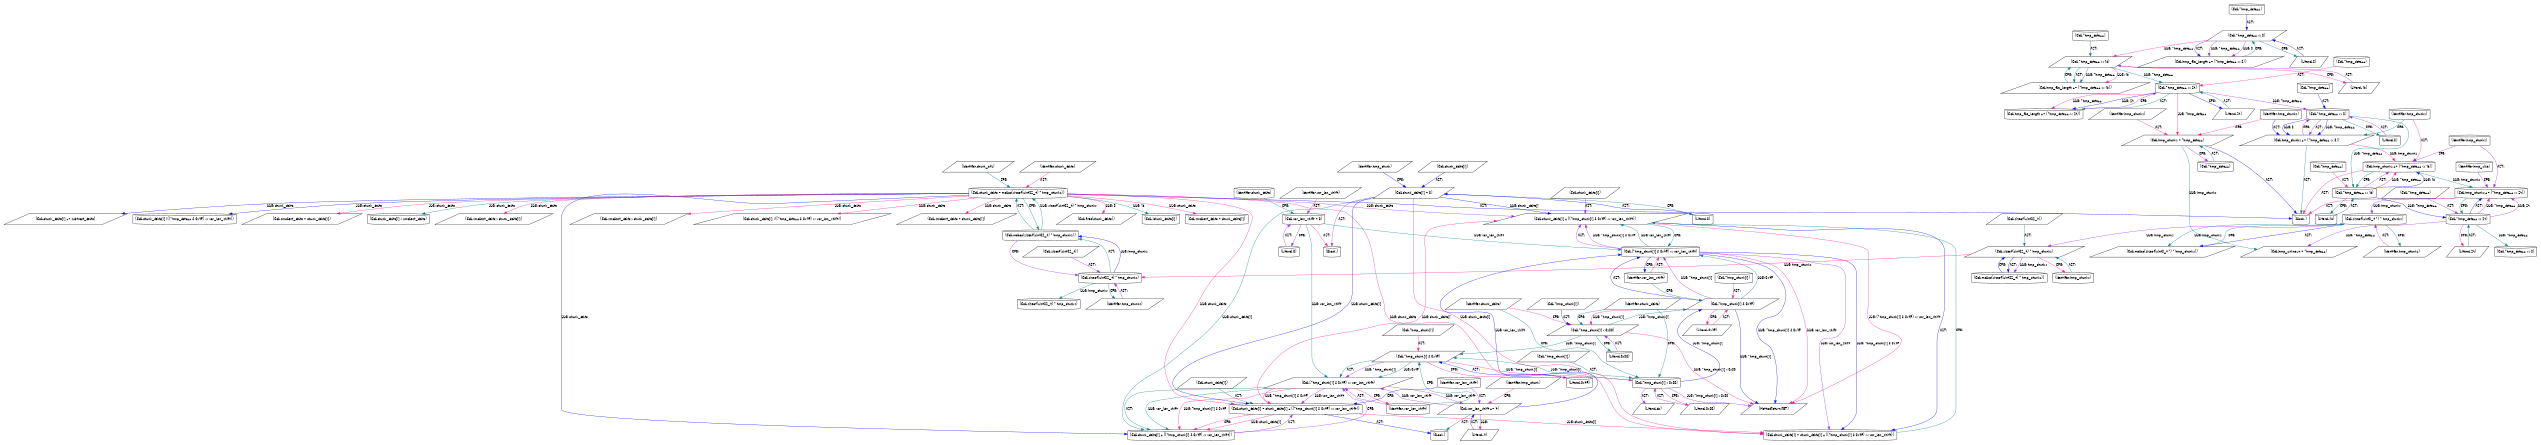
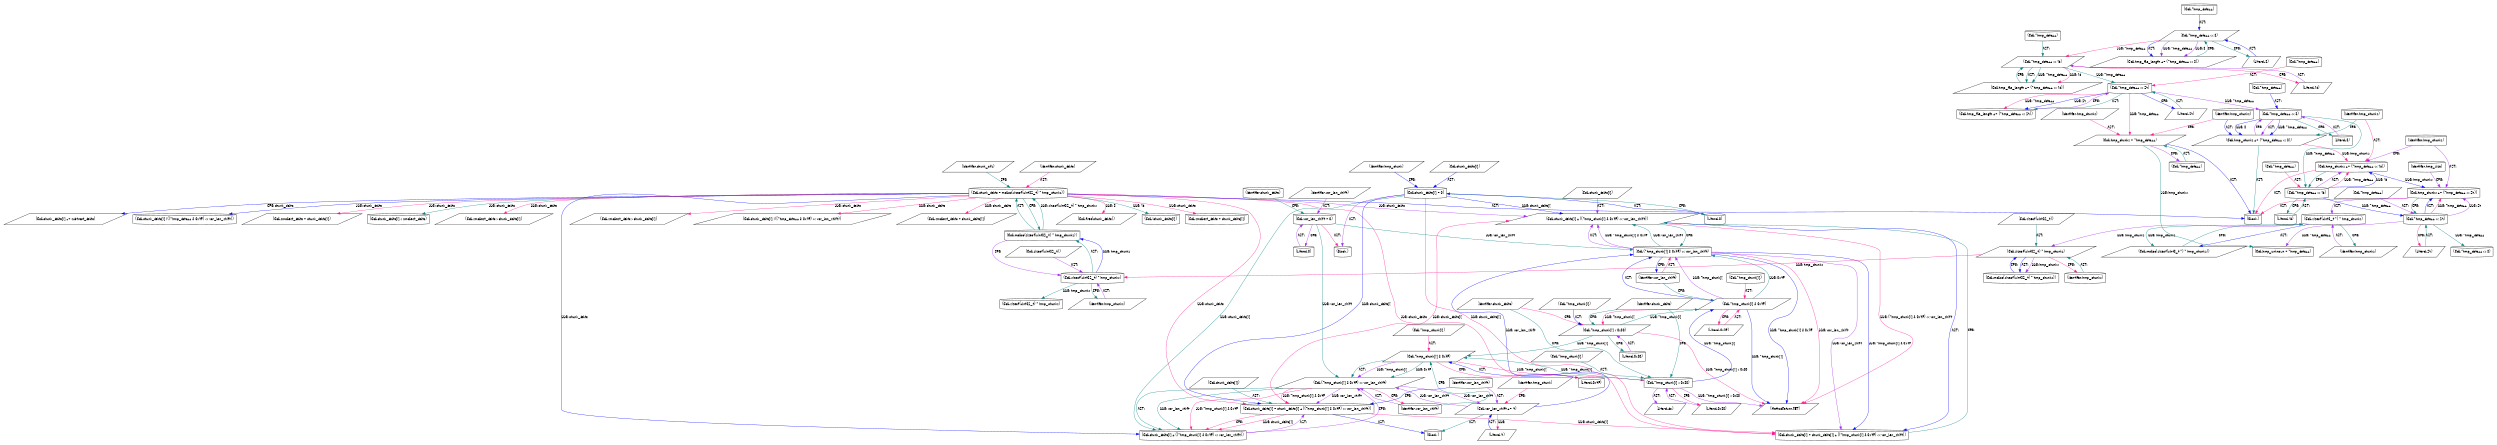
  digraph {
    fontname="Patrick Hand"
    node [fontname="Patrick Hand" shape=parallelogram]
    edge [color=teal fontname="Patrick Hand"]
    n1 [label="(Call,chunk_delta[i] + ((*hmp_chunk[i] & 0x7F) << var_len_shift))"]
    n2 [label="(Call,(*hmp_chunk[i] & 0x7F) << var_len_shift)" shape=cylinder]
    n3 [label="(MethodReturn,RET)"]
    n4 [label="(Call,chunk_delta[i] = chunk_delta[i] + ((*hmp_chunk[i] & 0x7F) << var_len_shift))" shape=cylinder]
    n5 [label="(Identifier,var_len_shift)" shape=cylinder]
    n6 [label="(Call,chunk_delta[i] = chunk_delta[i] + ((*hmp_chunk[i] & 0x7F) << var_len_shift))" shape=cylinder]
    n7 [label="(Call,chunk_delta[i] + ((*hmp_chunk[i] & 0x7F) << var_len_shift))" shape=cylinder]
    n8 [label="(Block,)" shape=cylinder]
    n9 [label="(Call,(*hmp_chunk[i] & 0x7F) << var_len_shift)"]
    n10 [label="(Call,chunk_delta = malloc(sizeof(uint32_t) * hmp_chunks))" shape=cylinder]
    n11 [label="(Call,malloc(sizeof(uint32_t) * hmp_chunks))" shape=cylinder]
    n12 [label="(Call,free(chunk_delta))"]
    n13 [label="(Call,!chunk_delta[i])" shape=cylinder]
    n14 [label="(Call,smallest_delta = chunk_delta[i])" shape=cylinder]
    n15 [label="(Call,chunk_delta[i] -= subtract_delta)"]
    n16 [label="(Block,)" shape=cylinder]
    n17 [label="(Call,chunk_delta[i] | ((*hmp_data++ & 0x7F) << var_len_shift))" shape=cylinder]
    n18 [label="(Call,smallest_delta = chunk_delta[i])"]
    n19 [label="(Call,chunk_delta[i] < smallest_delta)" shape=cylinder]
    n20 [label="(Call,smallest_delta > chunk_delta[i])"]
    n21 [label="(Call,smallest_delta > chunk_delta[i])"]
    n22 [label="(Call,chunk_delta[i] | ((*hmp_data++ & 0x7F) << var_len_shift))"]
    n23 [label="(Call,smallest_delta = chunk_delta[i])"]
    n24 [label="(Call,sizeof(uint32_t) * hmp_chunks)" shape=cylinder]
    n25 [label="(Identifier,hmp_chunks)"]
    n26 [label="(Call,sizeof(uint32_t) * hmp_chunks)" shape=cylinder]
    n27 [label="(Call,sizeof(uint32_t) * hmp_chunks)"]
    n28 [label="(Identifier,hmp_chunks)" shape=cylinder]
    n29 [label="(Call,malloc(sizeof(uint32_t) * hmp_chunks))" shape=cylinder]
    n30 [label="(Call,sizeof(uint8_t *) * hmp_chunks)" shape=cylinder]
    n31 [label="(Call,malloc(sizeof(uint8_t *) * hmp_chunks))"]
    n32 [label="(Identifier,hmp_chunks)"]
    n33 [label="(Call,hmp_chunks += (*hmp_data++ << 24))" shape=cylinder]
    n34 [label="(Call,*hmp_data++ << 24)" shape=cylinder]
    n35 [label="(Call,*hmp_data++ << 8)" shape=cylinder]
-   n36 [label="(Call,hmp_unknown = *hmp_data++)"]
+   n36 [label="(Call,hmp_unknown = *hmp_data++)" shape=cylinder]
    n37 [label="(Literal,24)"]
    n38 [label="(Call,*hmp_data++ << 16)" shape=cylinder]
    n39 [label="(Call,hmp_chunks += (*hmp_data++ << 16))" shape=cylinder]
    n40 [label="(Literal,16)" shape=cylinder]
    n41 [label="(Call,*hmp_data++ << 8)" shape=cylinder]
    n42 [label="(Call,hmp_chunks += (*hmp_data++ << 8))"]
    n43 [label="(Literal,8)" shape=cylinder]
    n44 [label="(Call,*hmp_data++ << 24)" shape=cylinder]
    n45 [label="(Call,hmp_chunks = *hmp_data++)"]
    n46 [label="(Call,hmp_file_length += (*hmp_data++ << 24))" shape=cylinder]
    n47 [label="(Literal,24)"]
    n48 [label="(Call,*hmp_data++)" shape=cylinder]
    n49 [label="(Call,*hmp_data++ << 16)"]
    n50 [label="(Call,hmp_file_length += (*hmp_data++ << 16))"]
    n51 [label="(Literal,16)"]
    n52 [label="(Call,*hmp_data++ << 8)"]
    n53 [label="(Call,hmp_file_length += (*hmp_data++ << 8))"]
    n54 [label="(Literal,8)"]
-   n55 [label="(Call,chunk_delta[i] = 0)"]
+   n55 [label="(Call,chunk_delta[i] = 0)" shape=cylinder]
    n56 [label="(Block,)" shape=cylinder]
    n57 [label="(Literal,0)" shape=cylinder]
    n58 [label="(Call,var_len_shift += 7)"]
    n59 [label="(Identifier,var_len_shift)" shape=cylinder]
    n60 [label="(Literal,7)"]
    n61 [label="(Call,*hmp_chunk[i] & 0x7F)"]
    n62 [label="(Call,*hmp_chunk[i] < 0x80)" shape=cylinder]
    n63 [label="(Literal,0x7F)" shape=cylinder]
    n64 [label="(Call,*hmp_chunk[i] & 0x7F)"]
    n65 [label="(Literal,do)"]
    n66 [label="(Literal,0x80)"]
    n67 [label="(Call,*hmp_chunk[i] < 0x80)"]
    n68 [label="(Literal,0x80)" shape=cylinder]
    n69 [label="(Literal,0x7F)"]
    n70 [label="(Call,var_len_shift = 0)" shape=cylinder]
    n71 [label="(Literal,0)" shape=cylinder]
    n72 [label="(Identifier,var_len_shift)" shape=cylinder]
    n73 [label="(Call,sizeof(uint32_t))"]
    n74 [label="(Identifier,hmp_chunks)" shape=cylinder]
    n75 [label="(Identifier,hmp_chunks)" shape=cylinder]
    n76 [label="(Identifier,chunk_delta)" shape=cylinder]
    n77 [label="(Identifier,hmp_chunk)"]
    n78 [label="(Identifier,hmp_chunks)"]
    n79 [label="(Call,*hmp_data++)" shape=cylinder]
    n80 [label="(Identifier,hmp_chunks)" shape=cylinder]
    n81 [label="(Call,*hmp_data++)" shape=cylinder]
    n82 [label="(Call,sizeof(uint32_t))"]
    n83 [label="(Call,*hmp_chunk[i])" shape=cylinder]
    n84 [label="(Call,*hmp_chunk[i])"]
    n85 [label="(Identifier,chunk_ofs)"]
    n86 [label="(Identifier,hmp_size)" shape=cylinder]
    n87 [label="(Identifier,chunk_delta)"]
    n88 [label="(Call,chunk_delta[i])"]
    n89 [label="(Identifier,chunk_delta)"]
    n90 [label="(Call,chunk_delta[i])"]
    n91 [label="(Call,*hmp_chunk[i])"]
    n92 [label="(Identifier,var_len_shift)"]
    n93 [label="(Call,chunk_delta[i])"]
    n94 [label="(Call,*hmp_data++)"]
    n95 [label="(Call,*hmp_chunk[i])"]
    n96 [label="(Call,*hmp_data++)" shape=cylinder]
    n97 [label="(Call,*hmp_data++)" shape=cylinder]
    n98 [label="(Identifier,hmp_chunk)"]
    n99 [label="(Identifier,chunk_delta)"]
    n100 [label="(Call,*hmp_data++)" shape=cylinder]
    n1 -> n2 [label="CFG: "]
    n1 -> n3 [color=deeppink label="DDG: (*hmp_chunk[i] & 0x7F) << var_len_shift"]
    n1 -> n4 [color=blue label="AST: "]
    n2 -> n1 [color=purple label="AST: "]
    n2 -> n1 [color=purple label="DDG: *hmp_chunk[i] & 0x7F"]
    n2 -> n1 [label="DDG: var_len_shift"]
    n2 -> n3 [color=blue label="DDG: *hmp_chunk[i] & 0x7F"]
    n2 -> n3 [color=deeppink label="DDG: var_len_shift"]
    n2 -> n4 [color=blue label="DDG: *hmp_chunk[i] & 0x7F"]
    n2 -> n4 [color=purple label="DDG: var_len_shift"]
    n2 -> n5 [color=blue label="CFG: "]
    n4 -> n1 [label="CFG: "]
    n5 -> n2 [color=deeppink label="AST: "]
    n5 -> n64 [label="CFG: "]
    n6 -> n1 [color=deeppink label="DDG: chunk_delta[i]"]
    n6 -> n4 [color=deeppink label="DDG: chunk_delta[i]"]
    n6 -> n7 [color=deeppink label="CFG: "]
    n6 -> n7 [color=deeppink label="DDG: chunk_delta[i]"]
    n6 -> n8 [color=blue label="AST: "]
    n7 -> n6 [color=purple label="AST: "]
    n7 -> n9 [color=purple label="CFG: "]
    n9 -> n6 [color=deeppink label="DDG: *hmp_chunk[i] & 0x7F"]
    n9 -> n6 [color=purple label="DDG: var_len_shift"]
    n9 -> n7 [label="AST: "]
    n9 -> n7 [color=deeppink label="DDG: *hmp_chunk[i] & 0x7F"]
    n9 -> n7 [label="DDG: var_len_shift"]
    n9 -> n58 [color=purple label="DDG: var_len_shift"]
    n9 -> n59 [color=deeppink label="CFG: "]
    n10 -> n1 [color=purple label="DDG: chunk_delta"]
    n10 -> n4 [color=deeppink label="DDG: chunk_delta"]
    n10 -> n6 [color=deeppink label="DDG: chunk_delta"]
    n10 -> n7 [color=blue label="DDG: chunk_delta"]
    n10 -> n11 [label="CFG: "]
    n10 -> n12 [color=deeppink label="DDG: 8"]
    n10 -> n13 [label="DDG: 16"]
    n10 -> n14 [color=deeppink label="DDG: chunk_delta"]
-   n10 -> n15 [color=blue label="DDG: chunk_delta"]
+   n10 -> n15 [color=blue label="CFG: chunk_delta"]
    n10 -> n16 [color=blue label="AST: "]
    n10 -> n17 [color=blue label="DDG: chunk_delta"]
    n10 -> n18 [color=deeppink label="DDG: chunk_delta"]
    n10 -> n19 [label="DDG: chunk_delta"]
    n10 -> n20 [color=deeppink label="DDG: chunk_delta"]
    n10 -> n21 [color=deeppink label="DDG: chunk_delta"]
    n10 -> n22 [color=deeppink label="DDG: chunk_delta"]
    n10 -> n23 [color=deeppink label="DDG: chunk_delta"]
    n11 -> n10 [label="AST: "]
    n11 -> n10 [label="DDG: sizeof(uint32_t) * hmp_chunks"]
    n11 -> n24 [color=purple label="CFG: "]
    n24 -> n11 [label="AST: "]
    n24 -> n11 [color=blue label="DDG: hmp_chunks"]
    n24 -> n25 [label="CFG: "]
    n24 -> n26 [label="DDG: hmp_chunks"]
    n25 -> n24 [color=purple label="AST: "]
    n27 -> n24 [color=deeppink label="DDG: hmp_chunks"]
    n27 -> n28 [color=deeppink label="CFG: "]
    n27 -> n29 [color=blue label="AST: "]
    n27 -> n29 [color=purple label="DDG: hmp_chunks"]
    n28 -> n27 [label="AST: "]
    n29 -> n27 [color=blue label="CFG: "]
    n30 -> n27 [color=purple label="DDG: hmp_chunks"]
    n30 -> n31 [color=blue label="AST: "]
    n30 -> n31 [label="DDG: hmp_chunks"]
    n30 -> n32 [label="CFG: "]
    n31 -> n30 [label="CFG: "]
    n32 -> n30 [color=purple label="AST: "]
    n33 -> n16 [color=deeppink label="AST: "]
-   n33 -> n30 [color=purple label="DDG: hmp_chunks"]
+   n33 -> n30 [color=purple label="AST: "]
    n33 -> n34 [label="CFG: "]
    n34 -> n33 [color=blue label="AST: "]
    n34 -> n33 [color=deeppink label="DDG: *hmp_data++"]
    n34 -> n33 [color=purple label="DDG: 24"]
    n34 -> n35 [label="DDG: *hmp_data++"]
    n34 -> n36 [color=purple label="DDG: *hmp_data++"]
    n34 -> n37 [color=deeppink label="CFG: "]
    n37 -> n34 [label="AST: "]
    n38 -> n34 [color=blue label="DDG: *hmp_data++"]
    n38 -> n39 [color=purple label="AST: "]
    n38 -> n39 [color=deeppink label="DDG: *hmp_data++"]
    n38 -> n39 [color=blue label="DDG: 16"]
    n38 -> n40 [label="CFG: "]
    n39 -> n16 [color=deeppink label="AST: "]
-   n39 -> n33 [label="DDG: hmp_chunks"]
+   n39 -> n33 [color=blue label="DDG: hmp_chunks"]
    n39 -> n38 [label="CFG: "]
    n40 -> n38 [label="AST: "]
    n41 -> n38 [label="DDG: *hmp_data++"]
    n41 -> n42 [color=purple label="AST: "]
    n41 -> n42 [color=blue label="DDG: *hmp_data++"]
    n41 -> n42 [color=blue label="DDG: 8"]
    n41 -> n43 [label="CFG: "]
    n42 -> n16 [label="AST: "]
    n42 -> n39 [color=deeppink label="DDG: hmp_chunks"]
    n42 -> n41 [color=purple label="CFG: "]
    n43 -> n41 [color=purple label="AST: "]
    n44 -> n41 [color=purple label="DDG: *hmp_data++"]
    n44 -> n45 [color=deeppink label="DDG: *hmp_data++"]
    n44 -> n46 [label="AST: "]
    n44 -> n46 [color=deeppink label="DDG: *hmp_data++"]
    n44 -> n46 [color=blue label="DDG: 24"]
    n44 -> n47 [color=blue label="CFG: "]
    n45 -> n16 [color=blue label="AST: "]
    n45 -> n36 [label="DDG: hmp_chunks"]
    n45 -> n48 [color=purple label="CFG: "]
    n46 -> n44 [color=purple label="CFG: "]
    n47 -> n44 [label="AST: "]
    n48 -> n45 [label="AST: "]
    n49 -> n44 [label="DDG: *hmp_data++"]
    n49 -> n50 [label="AST: "]
    n49 -> n50 [label="DDG: *hmp_data++"]
    n49 -> n50 [color=deeppink label="DDG: 16"]
    n49 -> n51 [color=deeppink label="CFG: "]
    n50 -> n49 [label="CFG: "]
    n51 -> n49 [color=purple label="AST: "]
    n52 -> n49 [color=deeppink label="DDG: *hmp_data++"]
    n52 -> n53 [color=blue label="AST: "]
    n52 -> n53 [color=purple label="DDG: *hmp_data++"]
    n52 -> n53 [color=purple label="DDG: 8"]
    n52 -> n54 [label="CFG: "]
    n53 -> n52 [label="CFG: "]
    n54 -> n52 [color=blue label="AST: "]
    n55 -> n1 [color=blue label="DDG: chunk_delta[i]"]
    n55 -> n4 [color=deeppink label="DDG: chunk_delta[i]"]
    n55 -> n6 [color=blue label="DDG: chunk_delta[i]"]
    n55 -> n7 [label="DDG: chunk_delta[i]"]
    n55 -> n56 [color=purple label="AST: "]
    n55 -> n57 [label="CFG: "]
    n57 -> n55 [color=blue label="AST: "]
    n58 -> n2 [color=blue label="DDG: var_len_shift"]
    n58 -> n8 [label="AST: "]
    n58 -> n9 [color=purple label="DDG: var_len_shift"]
    n58 -> n60 [color=deeppink label="DDG: "]
    n59 -> n9 [color=purple label="AST: "]
    n59 -> n61 [label="CFG: "]
    n60 -> n58 [color=blue label="AST: "]
    n61 -> n9 [label="AST: "]
    n61 -> n9 [color=purple label="DDG: *hmp_chunk[i]"]
    n61 -> n9 [label="DDG: 0x7F"]
    n61 -> n62 [color=deeppink label="DDG: *hmp_chunk[i]"]
    n61 -> n63 [color=deeppink label="CFG: "]
    n62 -> n3 [color=purple label="DDG: *hmp_chunk[i] < 0x80"]
    n62 -> n61 [label="DDG: *hmp_chunk[i]"]
    n62 -> n64 [color=blue label="DDG: *hmp_chunk[i]"]
    n62 -> n65 [color=purple label="AST: "]
    n62 -> n66 [color=deeppink label="CFG: "]
    n63 -> n61 [color=blue label="AST: "]
    n64 -> n2 [color=blue label="AST: "]
    n64 -> n2 [color=purple label="DDG: *hmp_chunk[i]"]
    n64 -> n2 [label="DDG: 0x7F"]
    n64 -> n3 [color=blue label="DDG: *hmp_chunk[i]"]
    n64 -> n67 [color=deeppink label="DDG: *hmp_chunk[i]"]
    n64 -> n69 [color=deeppink label="CFG: "]
    n66 -> n62 [color=purple label="AST: "]
    n67 -> n3 [color=deeppink label="DDG: *hmp_chunk[i] < 0x80"]
    n67 -> n61 [label="DDG: *hmp_chunk[i]"]
    n67 -> n64 [label="DDG: *hmp_chunk[i]"]
    n67 -> n68 [label="CFG: "]
    n68 -> n67 [color=purple label="AST: "]
    n69 -> n64 [color=deeppink label="AST: "]
    n70 -> n2 [label="DDG: var_len_shift"]
    n70 -> n9 [label="DDG: var_len_shift"]
    n70 -> n56 [color=deeppink label="AST: "]
    n70 -> n71 [color=purple label="CFG: "]
    n71 -> n70 [color=purple label="AST: "]
    n72 -> n6 [color=blue label="CFG: "]
    n72 -> n58 [color=purple label="AST: "]
    n73 -> n27 [label="AST: "]
    n74 -> n39 [color=deeppink label="AST: "]
    n74 -> n42 [label="CFG: "]
    n75 -> n42 [color=blue label="AST: "]
    n75 -> n45 [color=deeppink label="CFG: "]
    n76 -> n70 [label="CFG: "]
    n77 -> n55 [color=blue label="CFG: "]
    n78 -> n45 [color=deeppink label="AST: "]
    n79 -> n41 [color=blue label="AST: "]
    n80 -> n33 [color=purple label="AST: "]
    n80 -> n39 [color=purple label="CFG: "]
    n81 -> n38 [color=deeppink label="AST: "]
    n82 -> n24 [color=purple label="AST: "]
    n83 -> n64 [color=deeppink label="AST: "]
    n84 -> n61 [color=deeppink label="AST: "]
    n85 -> n10 [label="CFG: "]
    n86 -> n33 [color=purple label="CFG: "]
    n87 -> n62 [label="CFG: "]
    n87 -> n67 [color=deeppink label="CFG: "]
    n88 -> n55 [color=blue label="AST: "]
    n89 -> n62 [label="CFG: "]
    n89 -> n67 [label="CFG: "]
    n90 -> n6 [label="AST: "]
    n91 -> n62 [label="AST: "]
    n92 -> n70 [color=purple label="AST: "]
    n93 -> n1 [color=purple label="AST: "]
    n94 -> n34 [color=purple label="AST: "]
    n95 -> n67 [color=blue label="AST: "]
    n96 -> n44 [color=deeppink label="AST: "]
    n97 -> n49 [label="AST: "]
    n98 -> n58 [color=deeppink label="CFG: "]
    n99 -> n10 [color=deeppink label="AST: "]
    n100 -> n52 [color=blue label="AST: "]
  }
